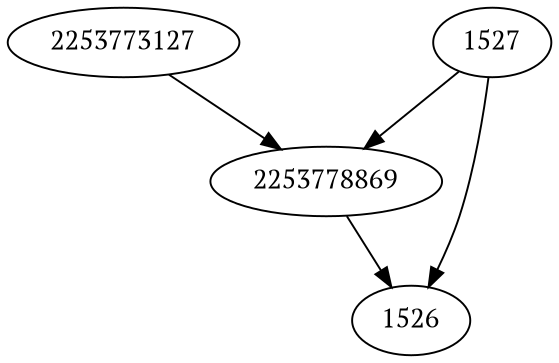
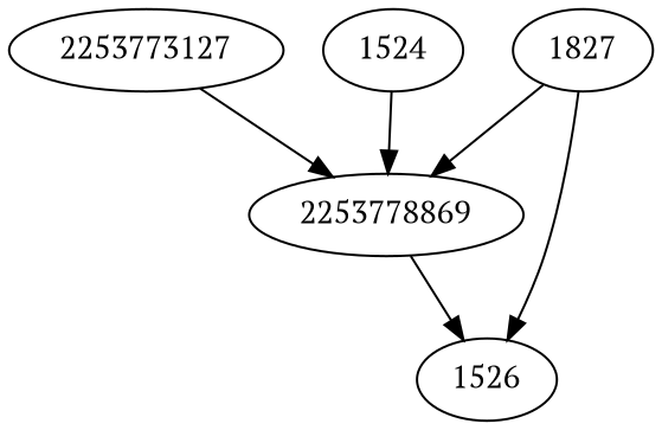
  strict digraph {
    fontname="PT Serif"
    node [fontname="PT Serif"]
    edge [fontname="PT Serif"]
    2253773127
    2253778869
+   1524
    1526
-   1527
+   1527 [label=1827]
    2253773127 -> 2253778869
    2253778869 -> 1526
+   1524 -> 2253778869
    1527 -> 2253778869
    1527 -> 1526
  }
